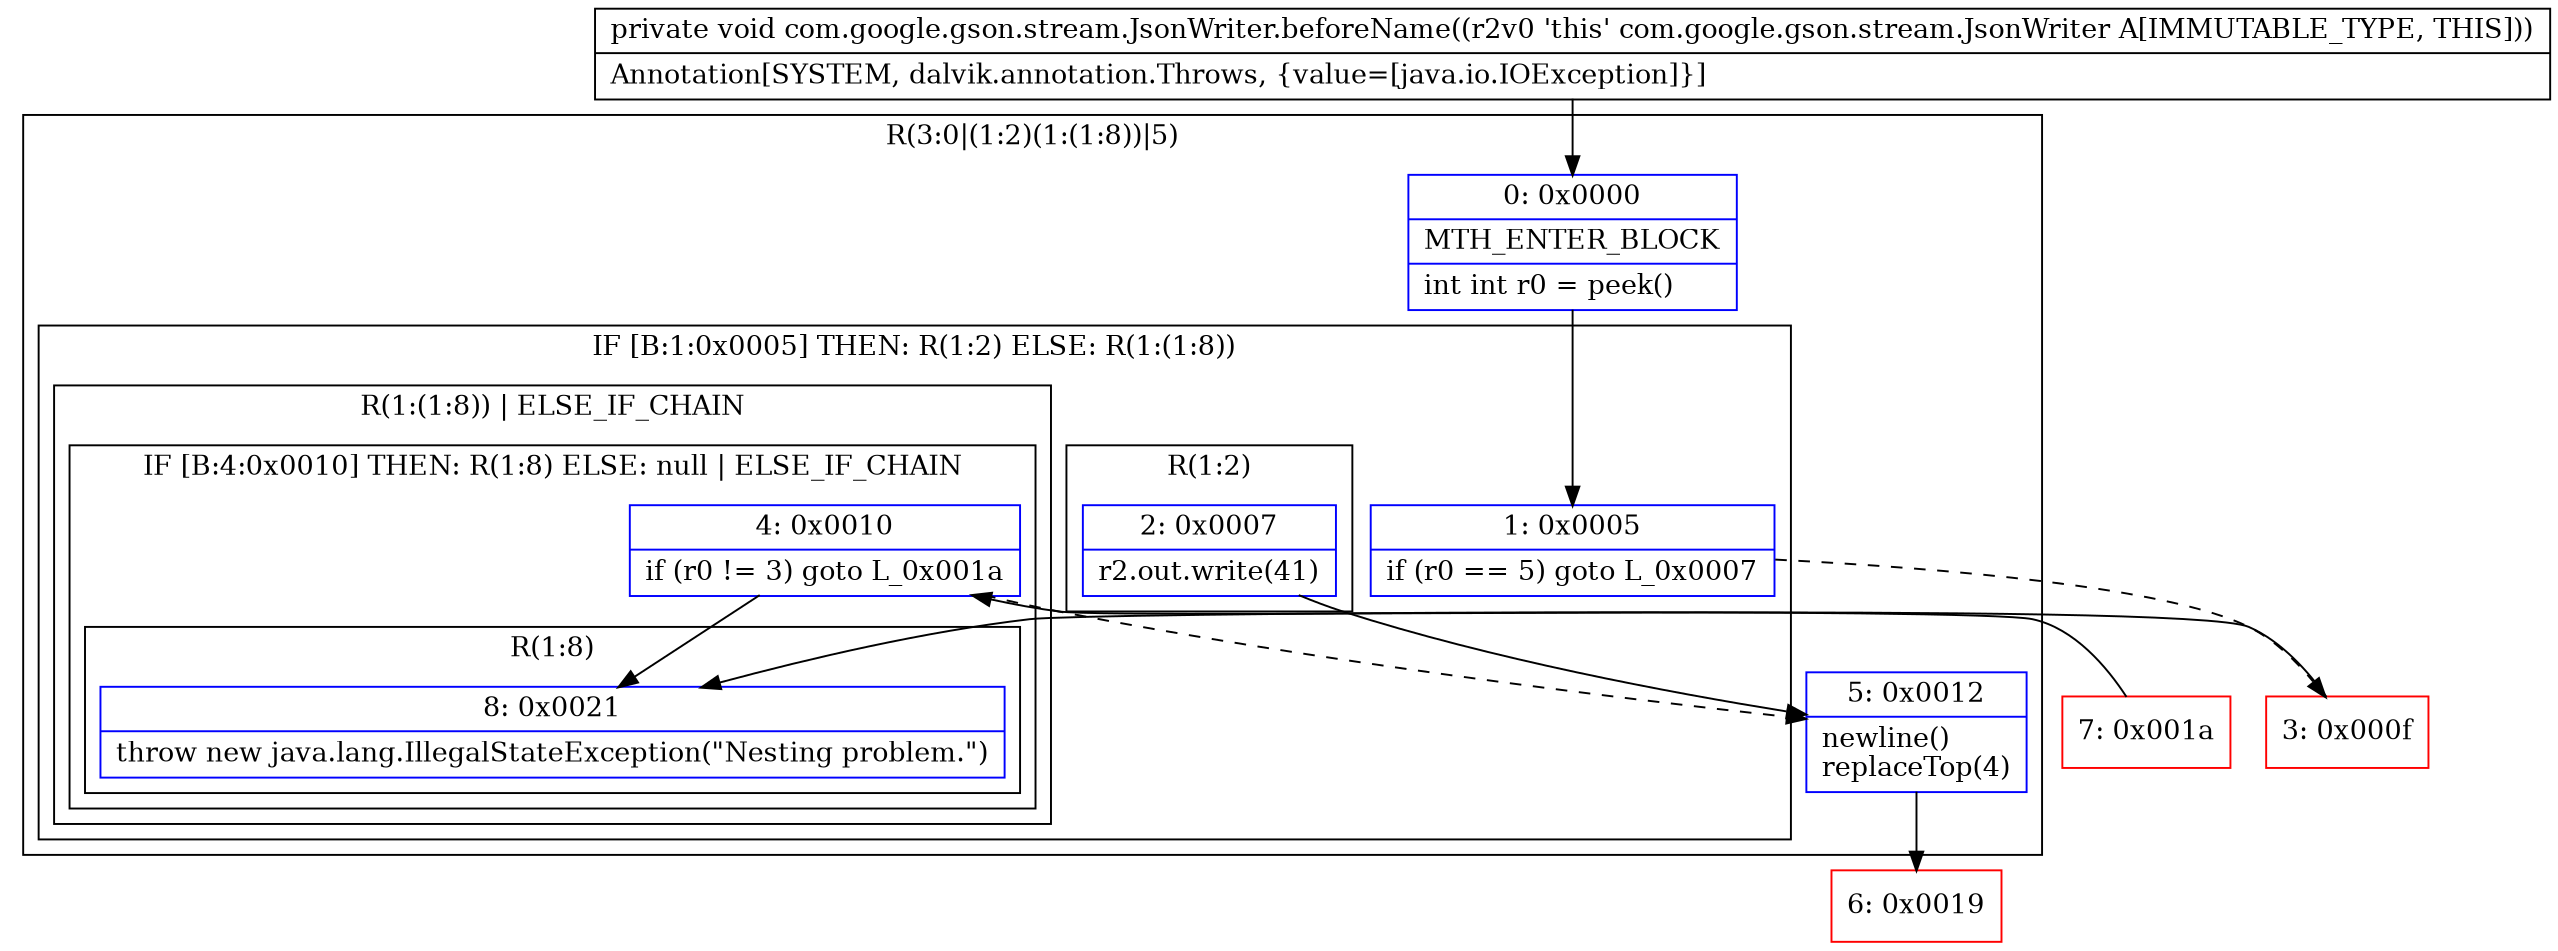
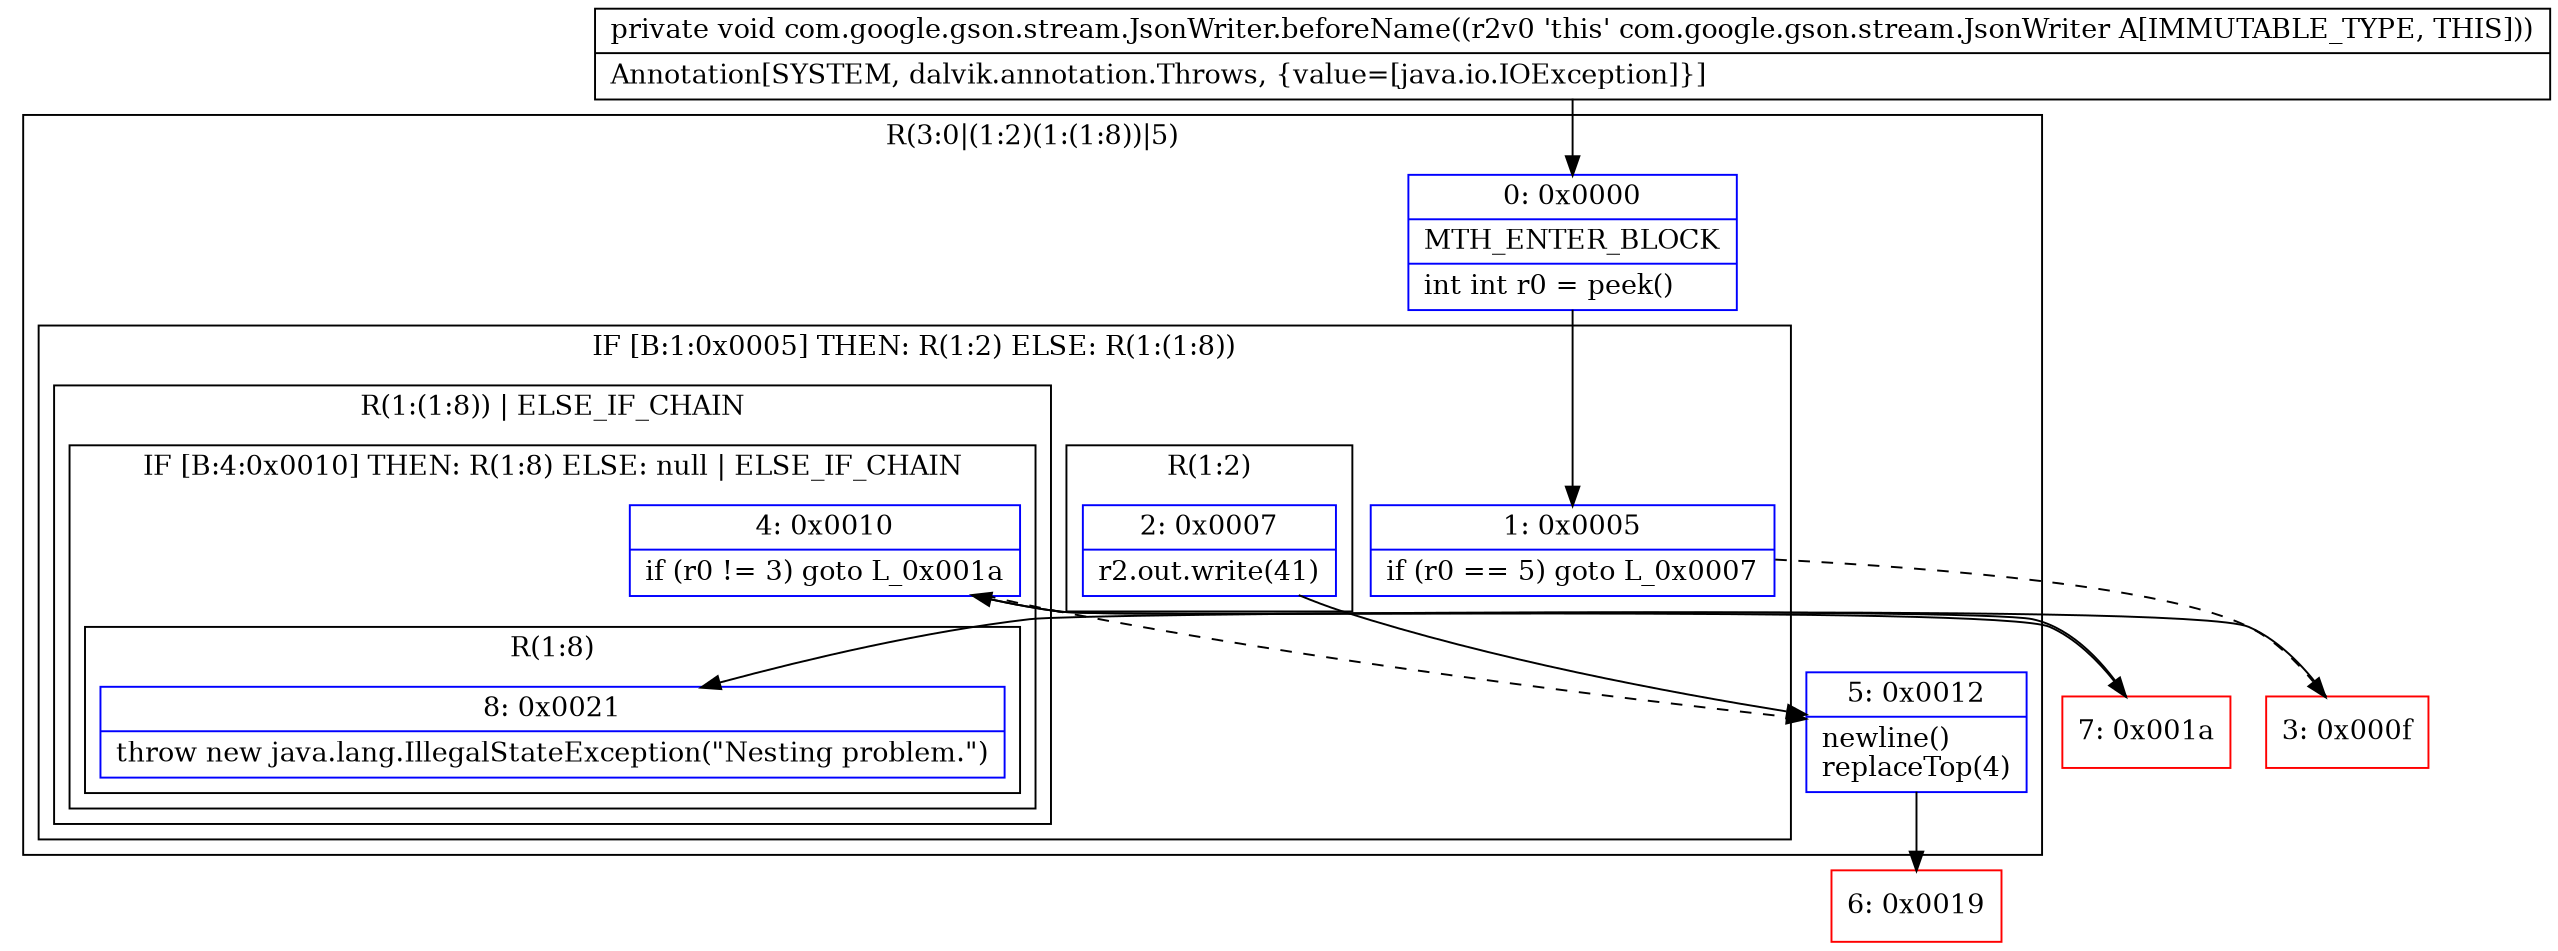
  digraph {
    node [color=blue shape=record]
    n1 [label="{2\:\ 0x0007|r2.out.write(41)\l}"]
    n2 [label="{8\:\ 0x0021|throw new java.lang.IllegalStateException(\"Nesting problem.\")\l}"]
    n3 [label="{4\:\ 0x0010|if (r0 != 3) goto L_0x001a\l}"]
    n4 [label="{1\:\ 0x0005|if (r0 == 5) goto L_0x0007\l}"]
    n5 [label="{0\:\ 0x0000|MTH_ENTER_BLOCK\l|int int r0 = peek()\l}"]
    n6 [label="{5\:\ 0x0012|newline()\lreplaceTop(4)\l}"]
    n7 [color=red label="{7\:\ 0x001a}"]
    n8 [color=red label="{3\:\ 0x000f}"]
    n9 [color=red label="{6\:\ 0x0019}"]
    n10 [label="{private void com.google.gson.stream.JsonWriter.beforeName((r2v0 'this' com.google.gson.stream.JsonWriter A[IMMUTABLE_TYPE, THIS]))  | Annotation[SYSTEM, dalvik.annotation.Throws, \{value=[java.io.IOException]\}]\l}" color=""]
    subgraph cluster_1 {
      label="R(3:0|(1:2)(1:(1:8))|5)"
      n5
      n6
      subgraph cluster_2 {
        label="IF [B:1:0x0005] THEN: R(1:2) ELSE: R(1:(1:8))"
        n4
        subgraph cluster_3 {
          label="R(1:2)"
          n1
        }
        subgraph cluster_4 {
          label="R(1:(1:8)) | ELSE_IF_CHAIN\l"
          subgraph cluster_5 {
            label="IF [B:4:0x0010] THEN: R(1:8) ELSE: null | ELSE_IF_CHAIN\l"
            n3
            subgraph cluster_6 {
              label="R(1:8)"
              n2
            }
          }
        }
      }
    }
    n1 -> n6
    n3 -> n6 [style=dashed]
-   n3 -> n2
+   n3 -> n7
    n4 -> n8 [style=dashed]
    n5 -> n4
    n6 -> n9
    n7 -> n2
    n8 -> n3
    n10 -> n5
  }
